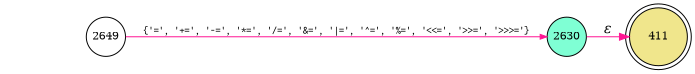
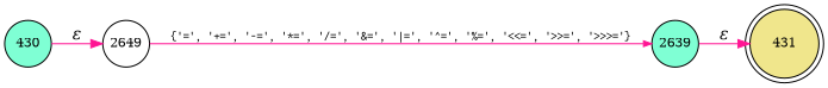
  digraph {
    rankdir=LR
    node [fillcolor=aquamarine fixedsize=true fontsize=11 shape=circle style=filled peripheries=1]
    edge [color=deeppink fontname="Times-Italic"]
-   n1 [fillcolor=khaki label=411 shape=doublecircle width=.6 peripheries=""]
+   n1 [fillcolor=khaki label=431 shape=doublecircle width=.6 peripheries=""]
    n2 [fillcolor=white label=2649 width=.55]
-   n3 [label=2630 width=.55]
+   n3 [label=2639 width=.55]
+   n4 [label=430 width=.55]
    n2 -> n3 [arrowhead=normal arrowsize=.7 fontname=Courier fontsize=11 label="{'=', '+=', '-=', '*=', '/=', '&=', '|=', '^=', '%=', '<<=', '>>=', '>>>='}"]
    n3 -> n1 [label="&epsilon;"]
+   n4 -> n2 [label="&epsilon;"]
  }
